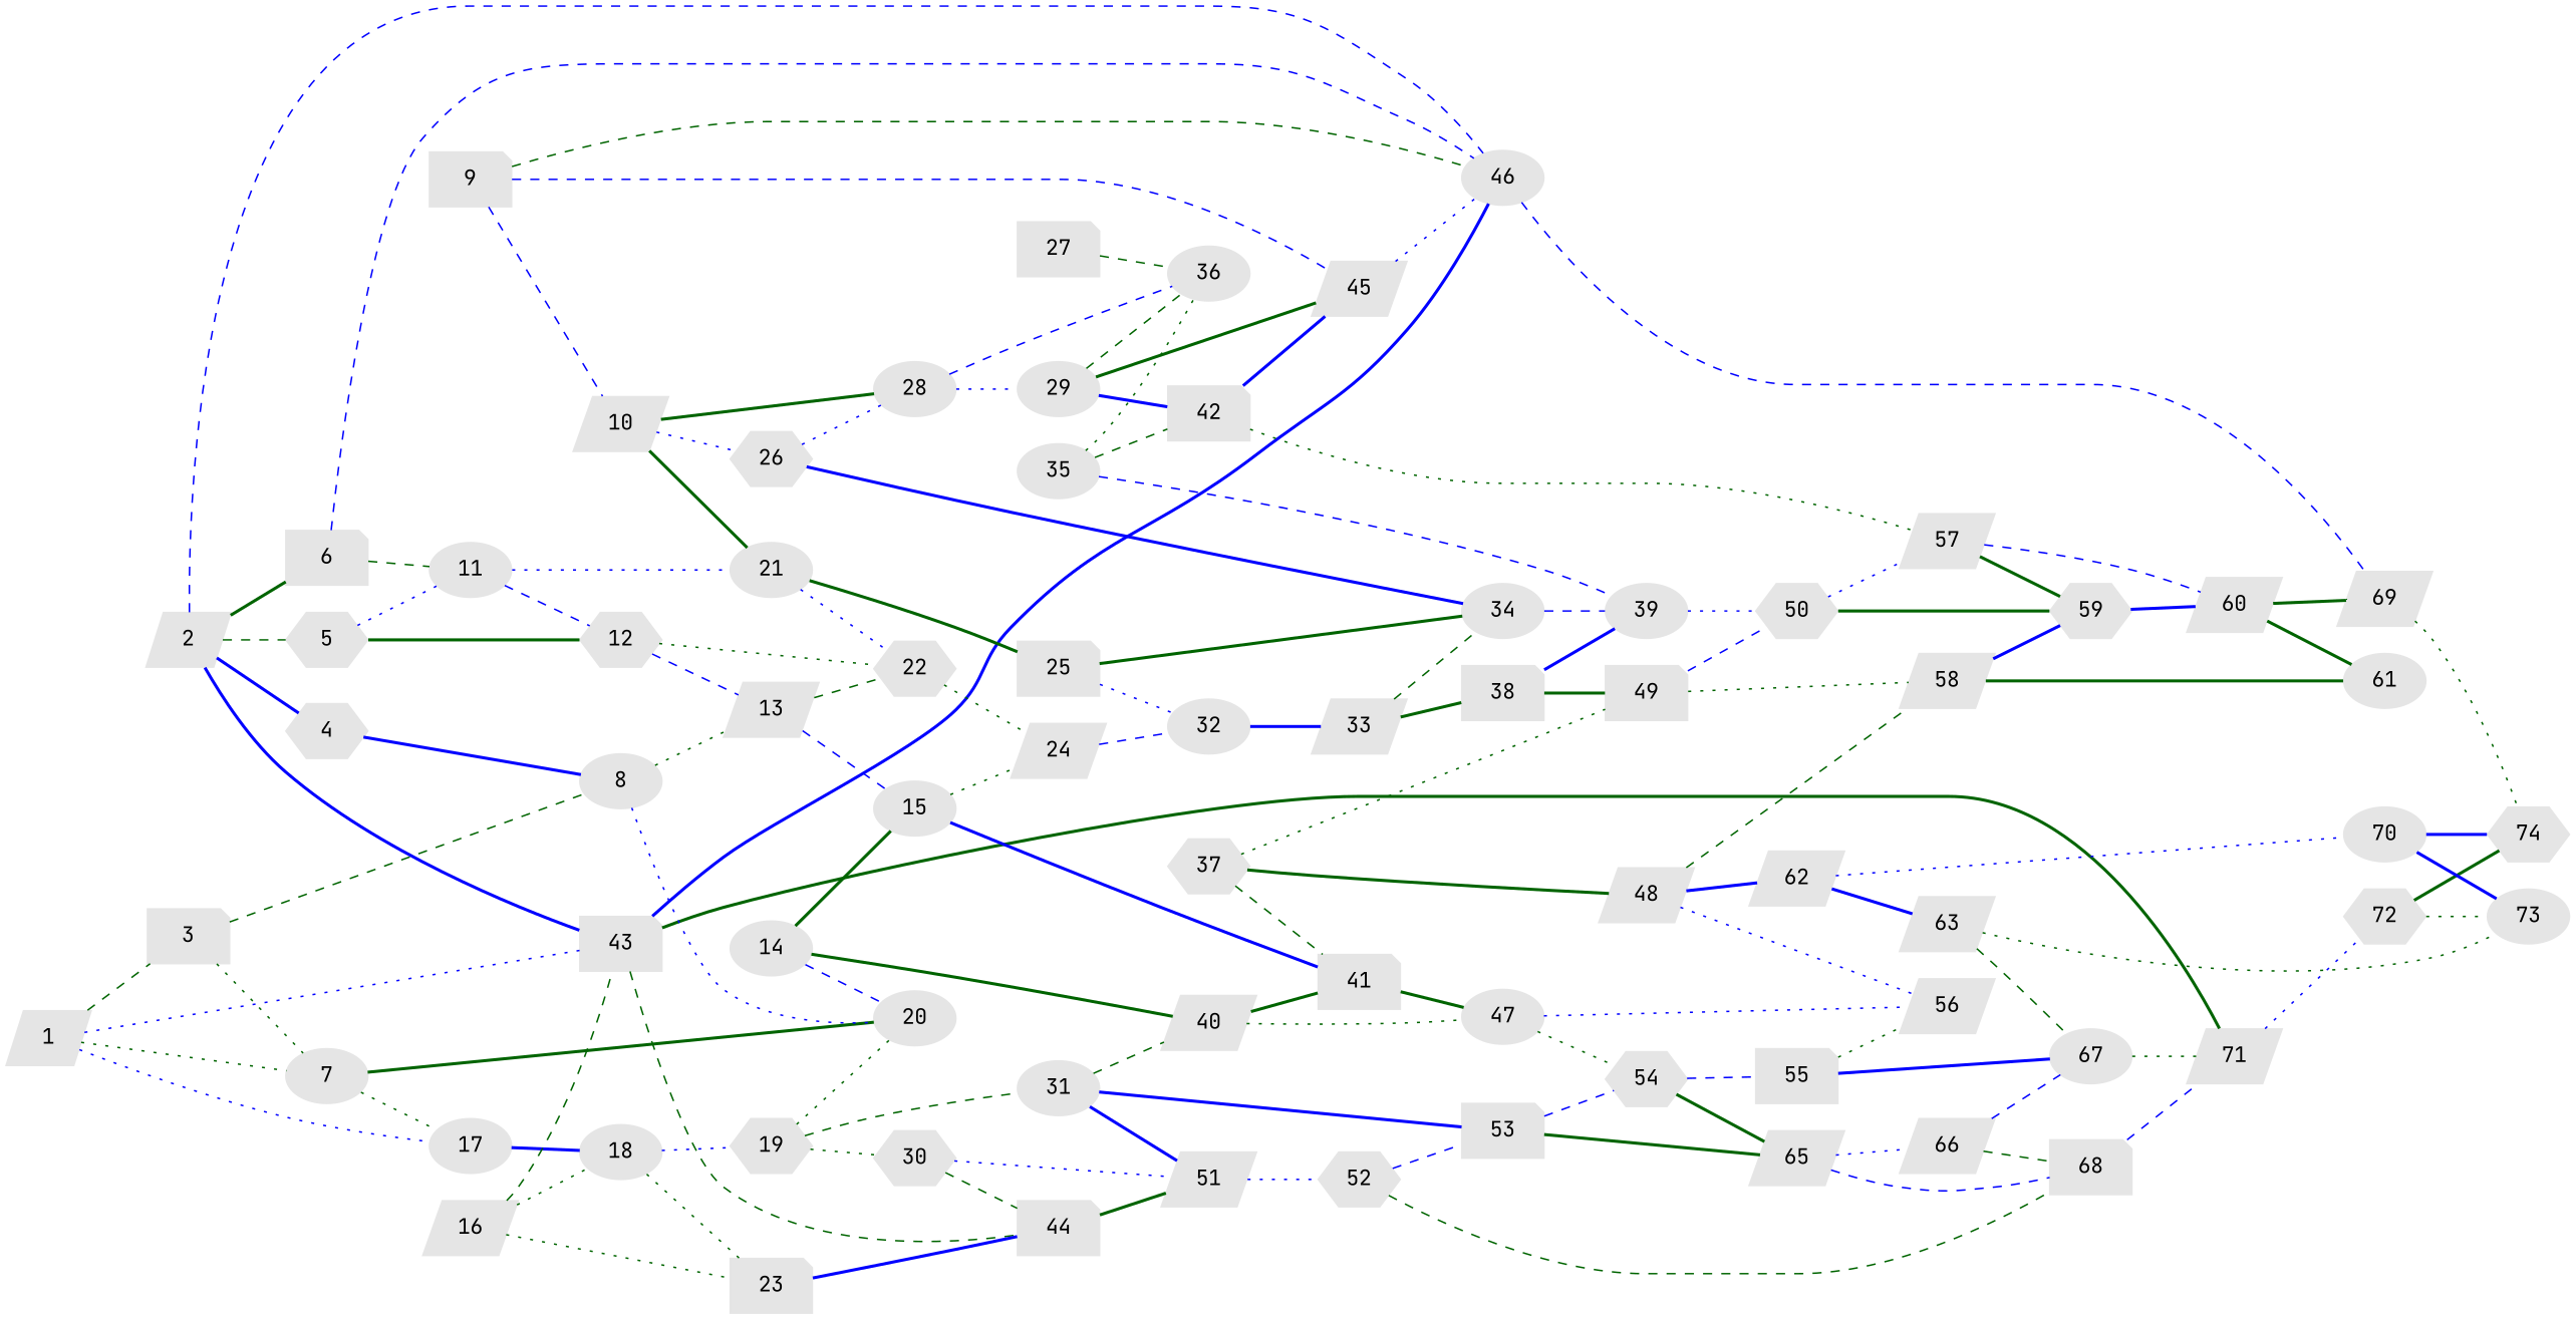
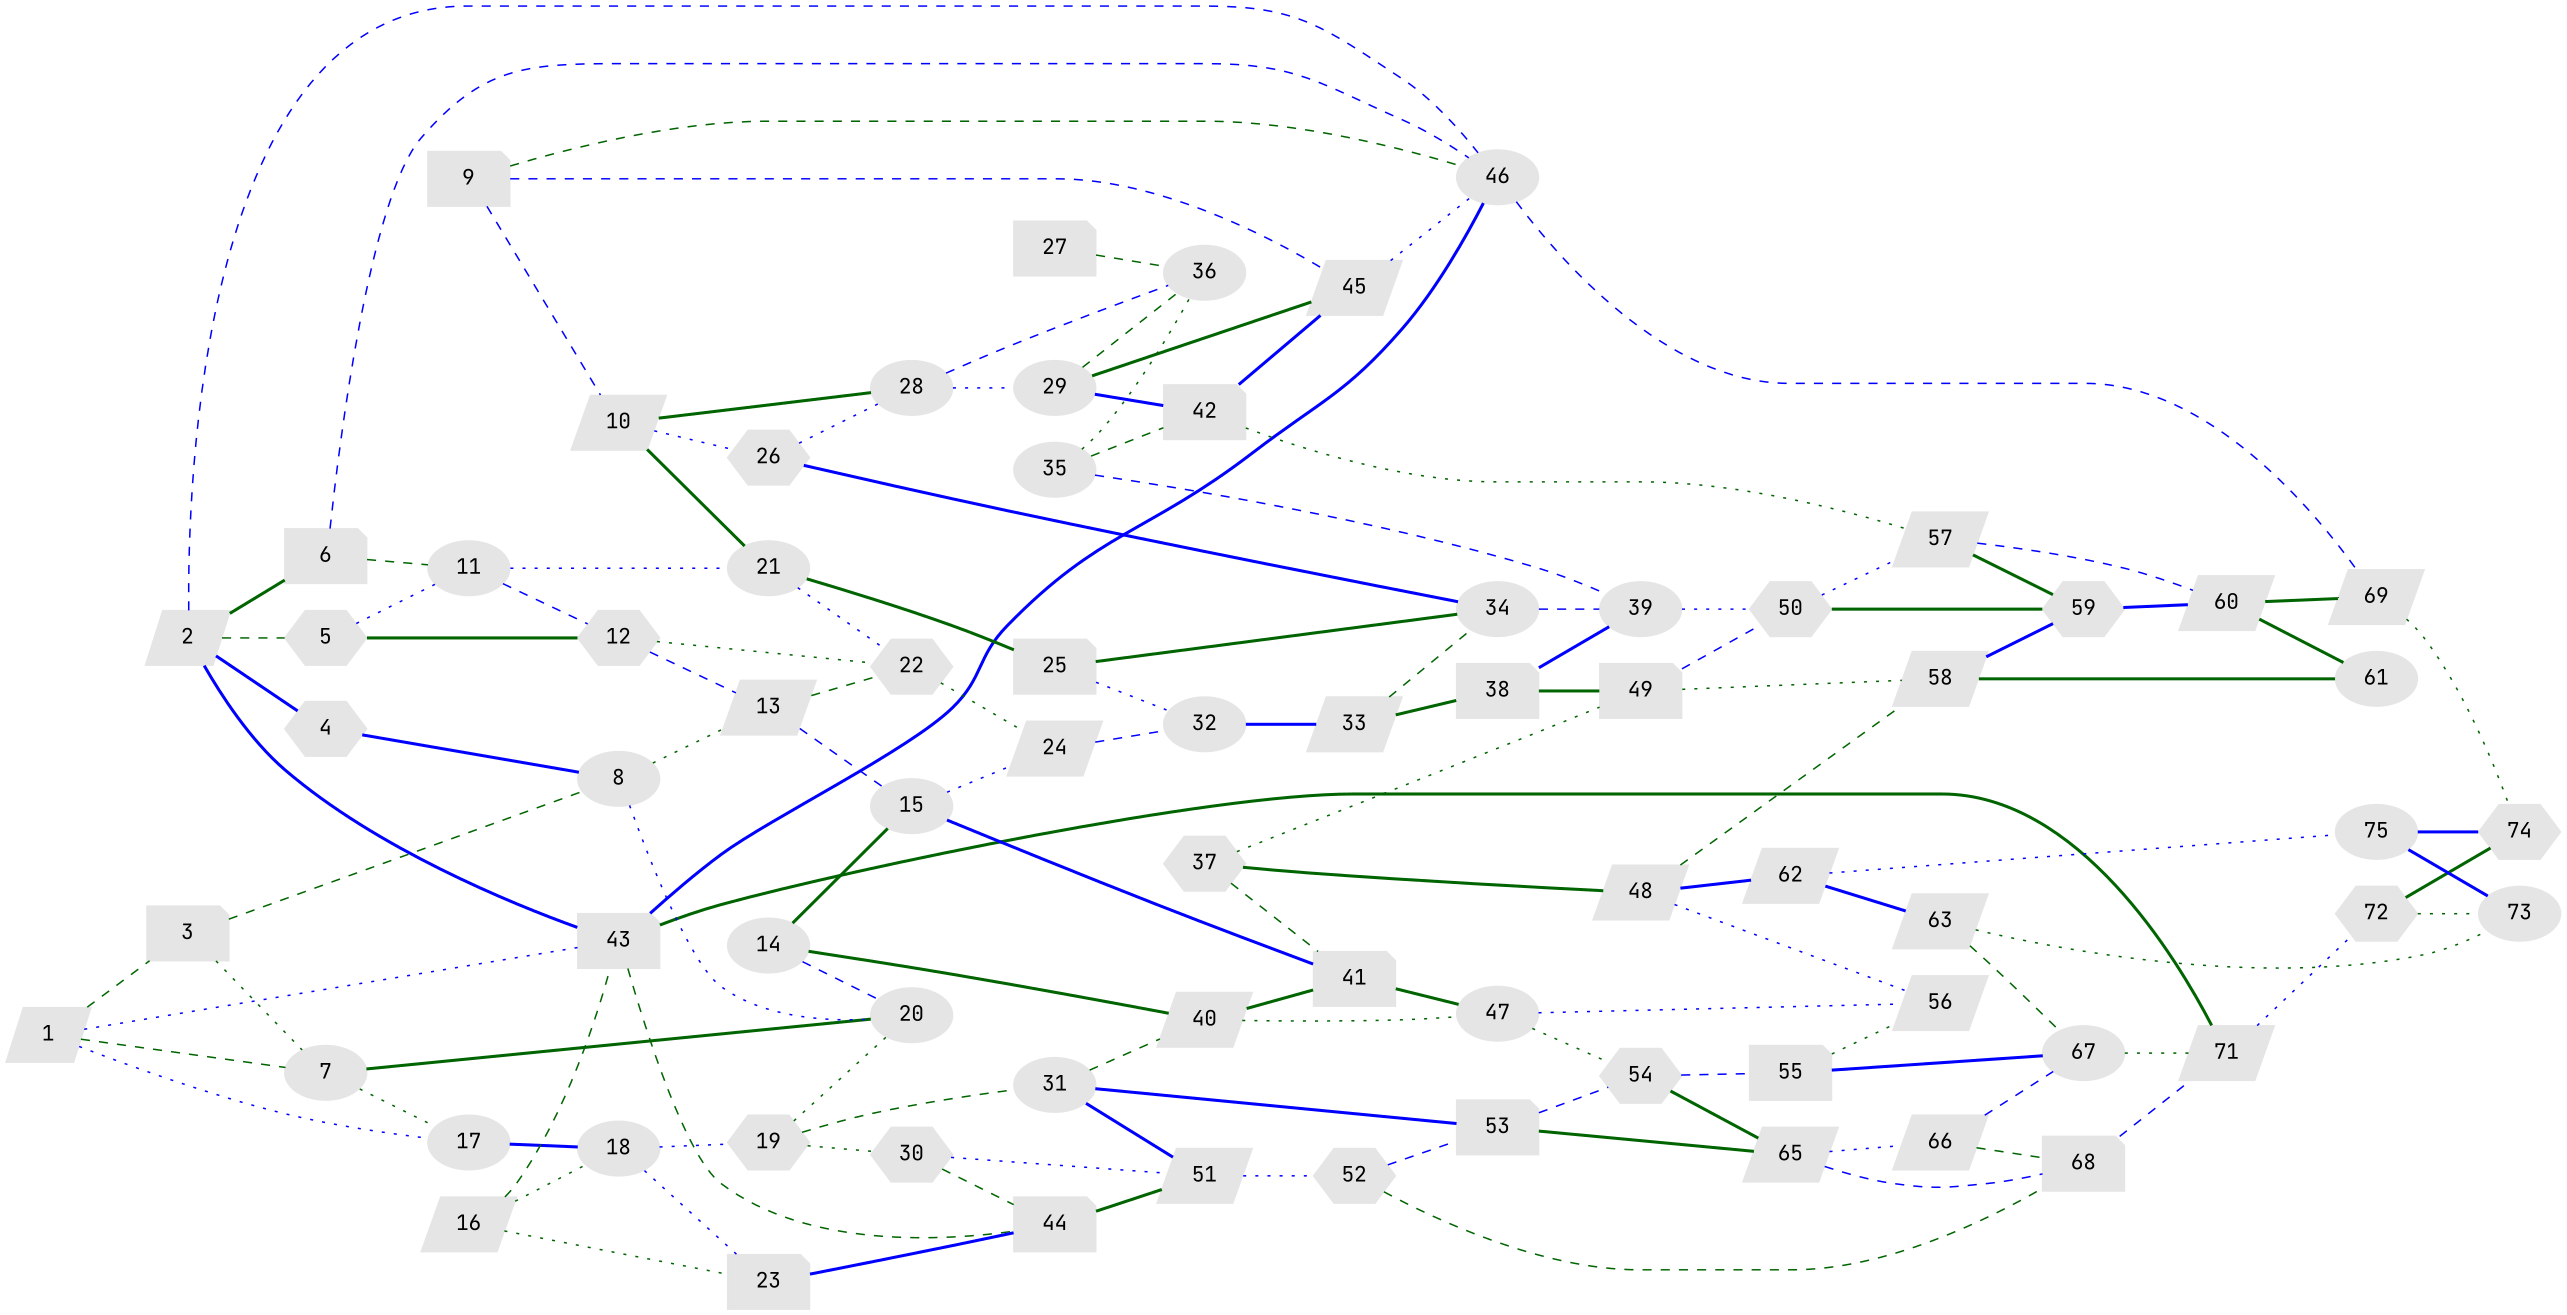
  graph {
    fontname="JetBrains Mono"
    rankdir=LR
    node [color=gray90 fontname="JetBrains Mono" shape=ellipse style=filled]
    edge [color=darkgreen fontname="JetBrains Mono" style=bold weight=1.0]
    1 [shape=parallelogram]
    3 [shape=note]
    7
    17
    43 [shape=note]
    8
    20
    18
    46
    44 [shape=note]
    71 [shape=parallelogram]
    2 [shape=parallelogram]
    4 [shape=hexagon]
    5 [shape=hexagon]
    6 [shape=note]
    11
    12 [shape=hexagon]
    69 [shape=parallelogram]
    13 [shape=parallelogram]
    21
    22 [shape=hexagon]
    15
    9 [shape=note]
    10 [shape=parallelogram]
    45 [shape=parallelogram]
    26 [shape=hexagon]
    28
    25 [shape=note]
    34
    29
    36
    24 [shape=parallelogram]
    41 [shape=note]
    14
    40 [shape=parallelogram]
    47
    32
    16 [shape=parallelogram]
    23 [shape=note]
    19 [shape=hexagon]
    30 [shape=hexagon]
    31
    51 [shape=parallelogram]
    53 [shape=note]
    33 [shape=parallelogram]
    39
    27 [shape=note]
    42 [shape=note]
    57 [shape=parallelogram]
    52 [shape=hexagon]
    54 [shape=hexagon]
    65 [shape=parallelogram]
    38 [shape=note]
    49 [shape=note]
    50 [shape=hexagon]
    35
    37 [shape=hexagon]
    48 [shape=parallelogram]
    56 [shape=parallelogram]
    58 [shape=parallelogram]
    62 [shape=parallelogram]
    59 [shape=hexagon]
    60 [shape=parallelogram]
    72 [shape=hexagon]
    74 [shape=hexagon]
    55 [shape=note]
    61
    63 [shape=parallelogram]
-   70
+   70 [label=75]
    68 [shape=note]
    66 [shape=parallelogram]
    67
    73
    1 -- 3 [style=dashed]
-   1 -- 7 [style=dotted]
+   1 -- 7 [style=dashed]
    1 -- 17 [color=blue style=dotted]
    1 -- 43 [color=blue style=dotted]
    3 -- 7 [style=dotted]
    3 -- 8 [style=dashed]
    7 -- 17 [style=dotted]
    7 -- 20
    17 -- 18 [color=blue]
    43 -- 46 [color=blue]
    43 -- 44 [style=dashed]
    43 -- 71
    8 -- 20 [color=blue style=dotted]
    8 -- 13 [style=dotted]
-   18 -- 23 [style=dotted]
+   18 -- 23 [color=blue style=dotted]
    18 -- 19 [color=blue style=dotted]
    46 -- 69 [color=blue style=dashed]
    44 -- 51
    71 -- 72 [color=blue style=dotted]
    2 -- 43 [color=blue]
    2 -- 46 [color=blue style=dashed]
    2 -- 4 [color=blue]
    2 -- 5 [style=dashed]
    2 -- 6
    4 -- 8 [color=blue]
    5 -- 11 [color=blue style=dotted]
    5 -- 12
    6 -- 46 [color=blue style=dashed]
    6 -- 11 [style=dashed]
    11 -- 12 [color=blue style=dashed]
    11 -- 21 [color=blue style=dotted]
    12 -- 13 [color=blue style=dashed]
    12 -- 22 [style=dotted]
    69 -- 74 [style=dotted]
    13 -- 22 [style=dashed]
    13 -- 15 [color=blue style=dashed]
    21 -- 22 [color=blue style=dotted]
    21 -- 25
    22 -- 24 [style=dotted]
-   15 -- 24 [style=dotted]
+   15 -- 24 [color=blue style=dotted]
    15 -- 41 [color=blue]
    9 -- 46 [style=dashed]
    9 -- 10 [color=blue style=dashed]
    9 -- 45 [color=blue style=dashed]
    10 -- 21
    10 -- 26 [color=blue style=dotted]
    10 -- 28
    45 -- 46 [color=blue style=dotted]
    26 -- 28 [color=blue style=dotted]
    26 -- 34 [color=blue]
    28 -- 29 [color=blue style=dotted]
    28 -- 36 [color=blue style=dashed]
    25 -- 34
    25 -- 32 [color=blue style=dotted]
    34 -- 39 [color=blue style=dashed]
    29 -- 45
    29 -- 36 [style=dashed]
    29 -- 42 [color=blue]
    24 -- 32 [color=blue style=dashed]
    41 -- 47
    14 -- 20 [color=blue style=dashed]
    14 -- 15
    14 -- 40
    40 -- 41
    40 -- 47 [style=dotted]
    47 -- 54 [style=dotted]
    47 -- 56 [color=blue style=dotted]
    32 -- 33 [color=blue]
    16 -- 43 [style=dashed]
    16 -- 18 [style=dotted]
    16 -- 23 [style=dotted]
    23 -- 44 [color=blue]
    19 -- 20 [style=dotted]
    19 -- 30 [style=dotted]
    19 -- 31 [style=dashed]
    30 -- 44 [style=dashed]
    30 -- 51 [color=blue style=dotted]
    31 -- 40 [style=dashed]
    31 -- 51 [color=blue]
    31 -- 53 [color=blue]
    51 -- 52 [color=blue style=dotted]
    53 -- 54 [color=blue style=dashed]
    53 -- 65
    33 -- 34 [style=dashed]
    33 -- 38
    39 -- 50 [color=blue style=dotted]
    27 -- 36 [style=dashed]
    42 -- 45 [color=blue]
    42 -- 57 [style=dotted]
    57 -- 59
    57 -- 60 [color=blue style=dashed]
    52 -- 53 [color=blue style=dashed]
    52 -- 68 [style=dashed]
    54 -- 65
    54 -- 55 [color=blue style=dashed]
    65 -- 68 [color=blue style=dashed]
    65 -- 66 [color=blue style=dotted]
    38 -- 39 [color=blue]
    38 -- 49
    49 -- 50 [color=blue style=dashed]
    49 -- 58 [style=dotted]
    50 -- 57 [color=blue style=dotted]
    50 -- 59
    35 -- 36 [style=dotted]
    35 -- 39 [color=blue style=dashed]
    35 -- 42 [style=dashed]
    37 -- 41 [style=dashed]
    37 -- 49 [style=dotted]
    37 -- 48
    48 -- 56 [color=blue style=dotted]
    48 -- 58 [style=dashed]
    48 -- 62 [color=blue]
    58 -- 59 [color=blue]
    58 -- 61
    62 -- 63 [color=blue]
    62 -- 70 [color=blue style=dotted]
    59 -- 60 [color=blue]
    60 -- 69
    60 -- 61
    72 -- 74
    72 -- 73 [style=dotted]
    55 -- 56 [style=dotted]
    55 -- 67 [color=blue]
    63 -- 67 [style=dashed]
    63 -- 73 [style=dotted]
    70 -- 74 [color=blue weight=2.0]
    70 -- 73 [color=blue]
    68 -- 71 [color=blue style=dashed]
    66 -- 68 [style=dashed]
    66 -- 67 [color=blue style=dashed]
    67 -- 71 [style=dotted]
  }
